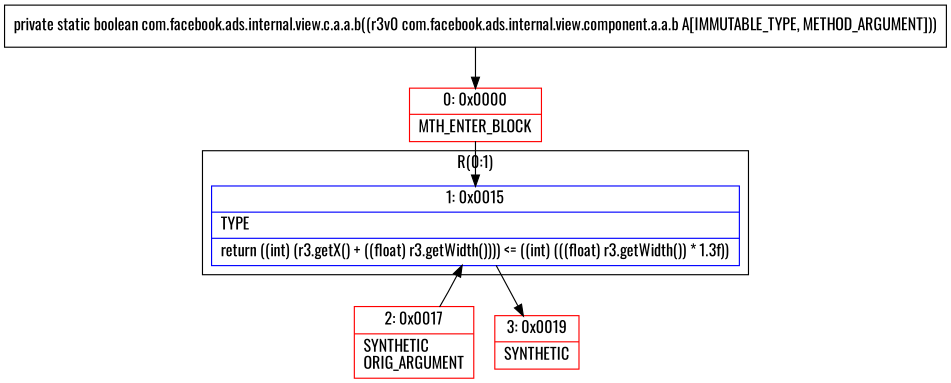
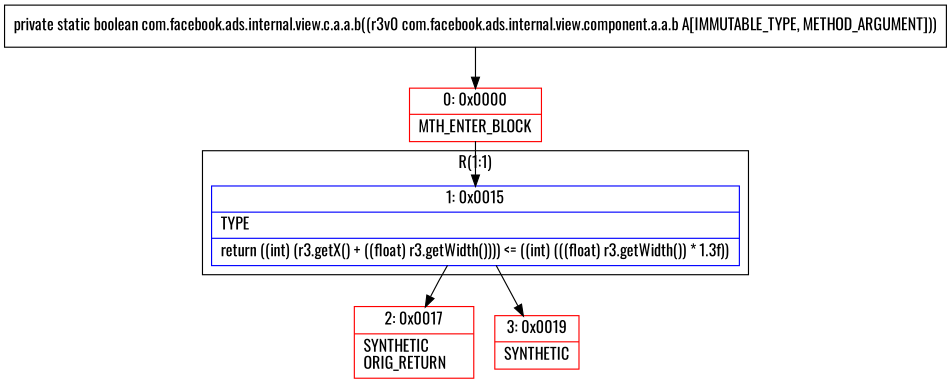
  digraph {
    fontname=Oswald
    node [color=red fontname=Oswald shape=record]
    edge [fontname=Oswald]
    n1 [color=blue label="{1\:\ 0x0015|TYPE\l|return ((int) (r3.getX() + ((float) r3.getWidth()))) \<= ((int) (((float) r3.getWidth()) * 1.3f))\l}"]
-   n2 [label="{2\:\ 0x0017|SYNTHETIC\lORIG_ARGUMENT\l}"]
+   n2 [label="{2\:\ 0x0017|SYNTHETIC\lORIG_RETURN\l}"]
    n3 [label="{3\:\ 0x0019|SYNTHETIC\l}"]
    n4 [label="{0\:\ 0x0000|MTH_ENTER_BLOCK\l}"]
    n5 [label="{private static boolean com.facebook.ads.internal.view.c.a.a.b((r3v0 com.facebook.ads.internal.view.component.a.a.b A[IMMUTABLE_TYPE, METHOD_ARGUMENT])) }" color=""]
    subgraph cluster_1 {
-     label="R(0:1)"
+     label="R(1:1)"
      n1
    }
-   n2 -> n1
+   n1 -> n2
    n1 -> n3
    n4 -> n1
    n5 -> n4
  }
